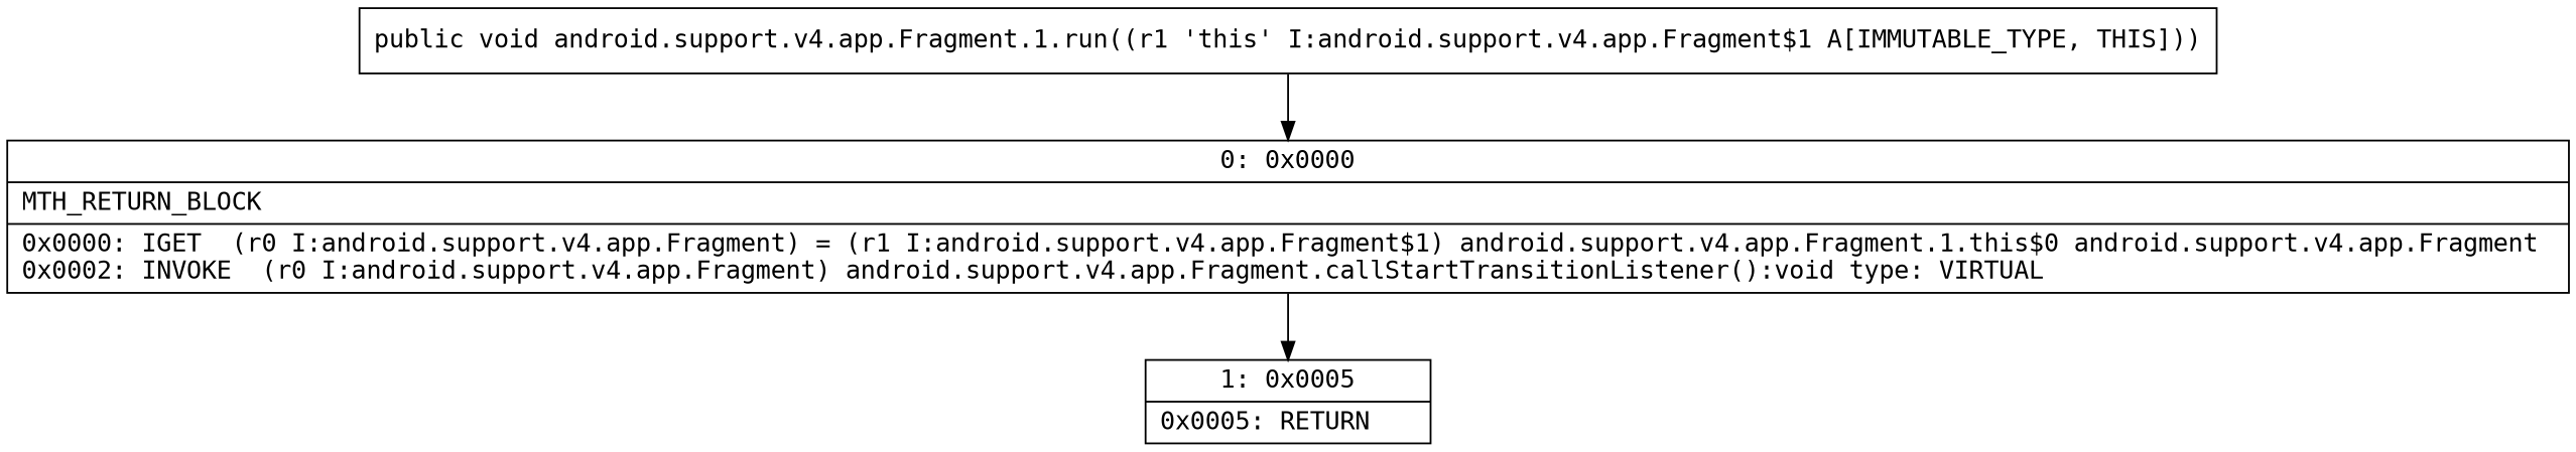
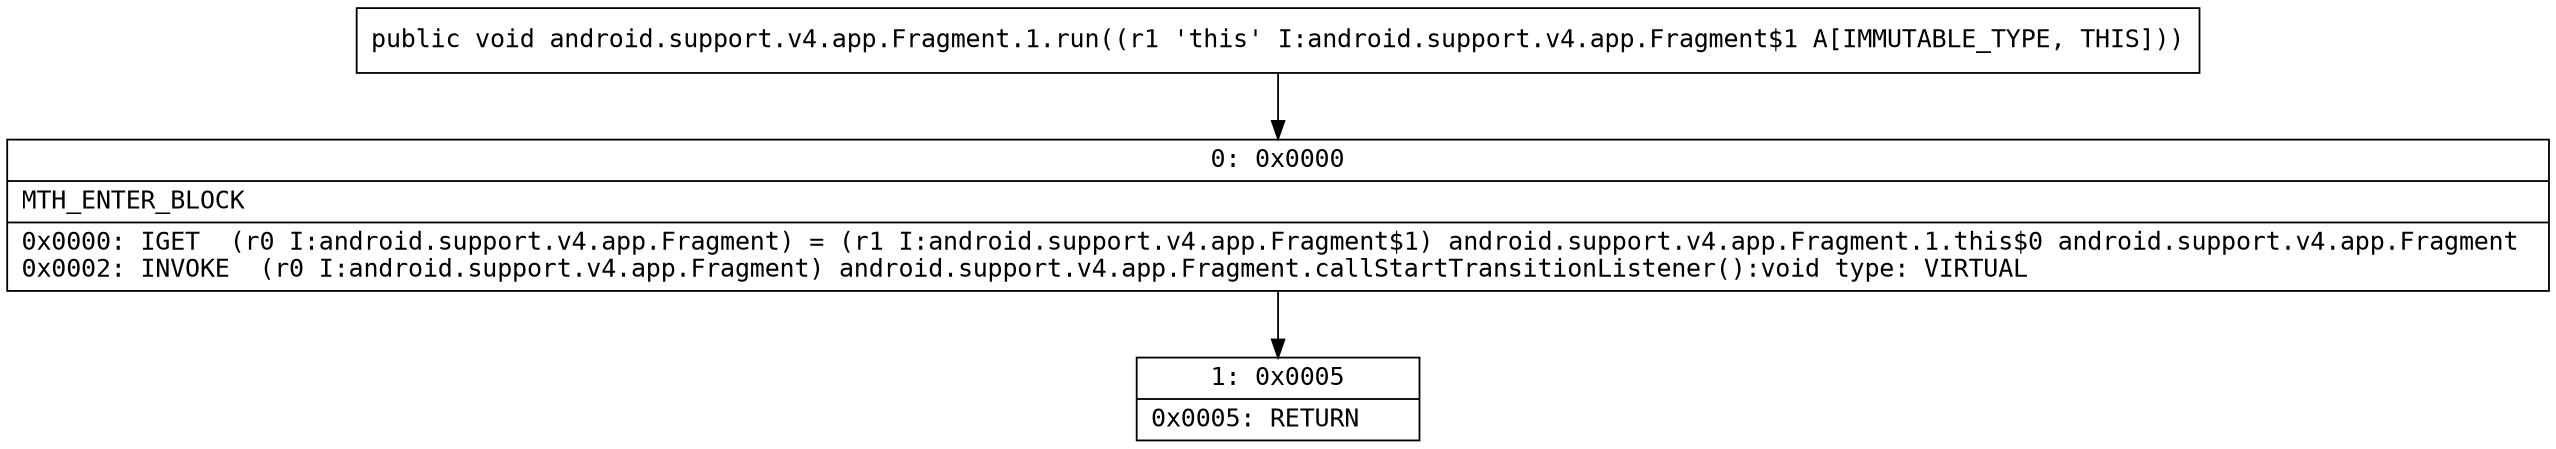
  digraph {
    fontname="DejaVu Sans Mono"
    node [shape=record fontname="DejaVu Sans Mono"]
    edge [fontname="DejaVu Sans Mono"]
-   n1 [label="{0\:\ 0x0000|MTH_RETURN_BLOCK\l|0x0000: IGET  (r0 I:android.support.v4.app.Fragment) = (r1 I:android.support.v4.app.Fragment$1) android.support.v4.app.Fragment.1.this$0 android.support.v4.app.Fragment \l0x0002: INVOKE  (r0 I:android.support.v4.app.Fragment) android.support.v4.app.Fragment.callStartTransitionListener():void type: VIRTUAL \l}"]
+   n1 [label="{0\:\ 0x0000|MTH_ENTER_BLOCK\l|0x0000: IGET  (r0 I:android.support.v4.app.Fragment) = (r1 I:android.support.v4.app.Fragment$1) android.support.v4.app.Fragment.1.this$0 android.support.v4.app.Fragment \l0x0002: INVOKE  (r0 I:android.support.v4.app.Fragment) android.support.v4.app.Fragment.callStartTransitionListener():void type: VIRTUAL \l}"]
    n2 [label="{1\:\ 0x0005|0x0005: RETURN   \l}"]
    n3 [label="{public void android.support.v4.app.Fragment.1.run((r1 'this' I:android.support.v4.app.Fragment$1 A[IMMUTABLE_TYPE, THIS])) }"]
    n1 -> n2
    n3 -> n1
  }
